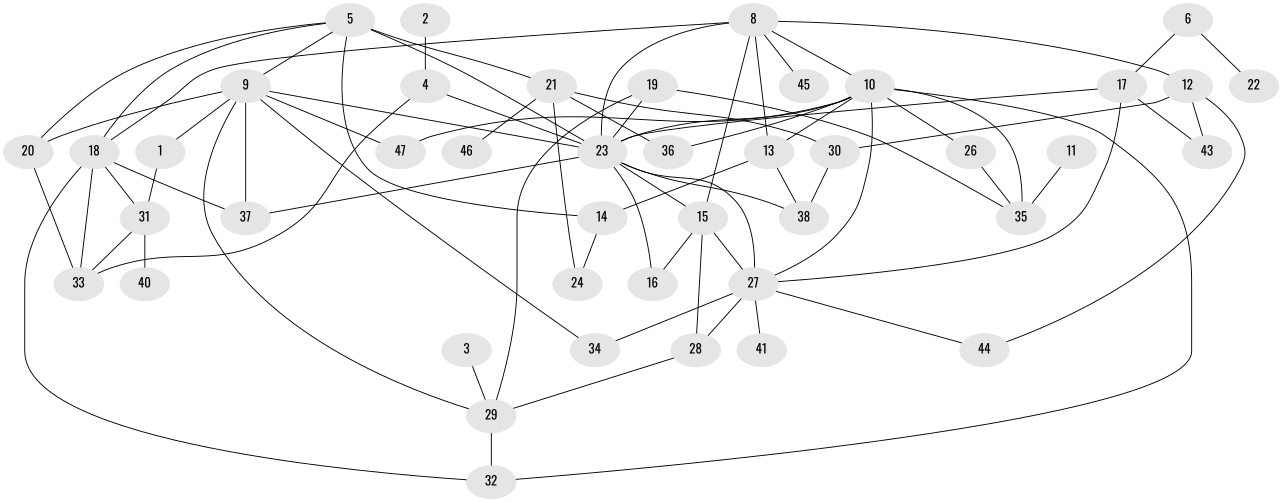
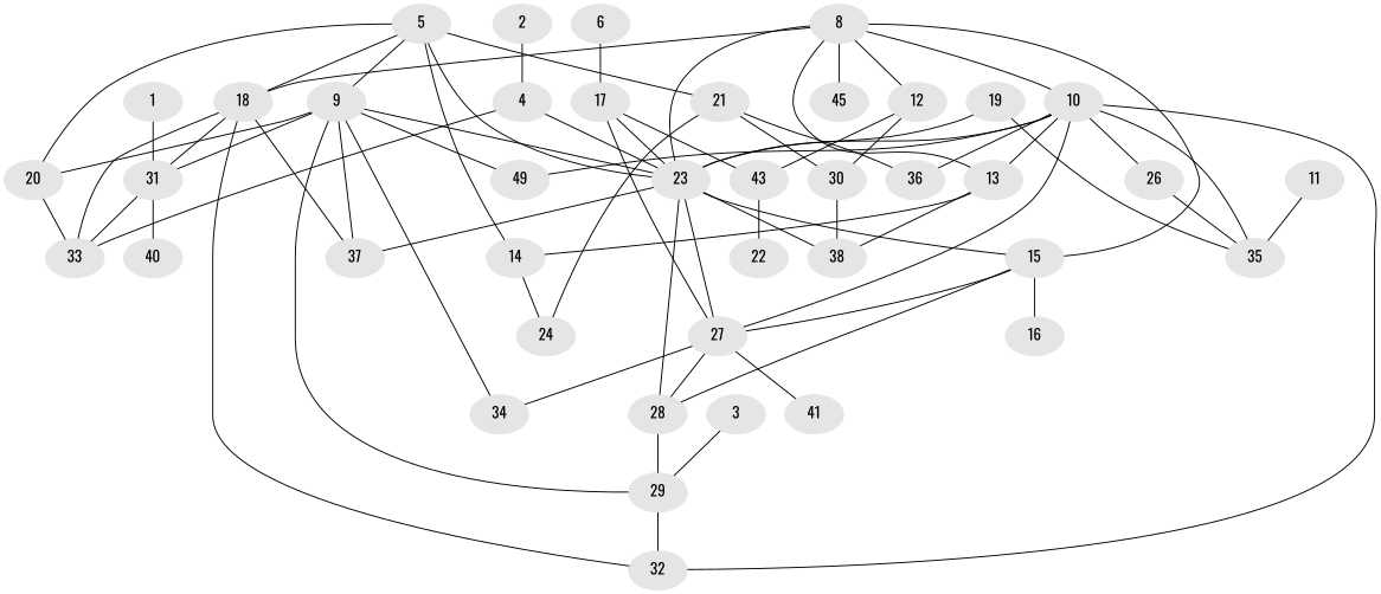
  graph {
    fontname=Oswald
    node [color=gray90 fontname=Oswald style=filled]
    edge [fontname=Oswald weight=1.0]
    1
    31
    33
    40
    2
    4
    23
    3
    29
    32
    9
    20
    34
    37
-   47
+   47 [label=49]
    15
    27
    38
    28
    5
    14
    18
    21
    24
    36
    30
-   46
    6
    17
    22
    43
    8
    10
    12
    13
    45
    26
    35
-   44
    16
    41
    11
    19
    1 -- 31
    31 -- 33
    31 -- 40
    2 -- 4
    4 -- 33
    4 -- 23
    23 -- 37
    23 -- 15
    23 -- 27 [weight=2.0]
    23 -- 38
-   23 -- 16
+   23 -- 28
    3 -- 29
    29 -- 32
-   9 -- 1 [weight=2.0]
+   9 -- 31 [weight=2.0]
    9 -- 23
    9 -- 29
    9 -- 20
    9 -- 34
    9 -- 37
    9 -- 47
    20 -- 33
    15 -- 27 [weight=2.0]
    15 -- 28
    15 -- 16
    27 -- 34
    27 -- 28
-   27 -- 44
    27 -- 41
    28 -- 29
    5 -- 23 [weight=2.0]
    5 -- 9
    5 -- 20
    5 -- 14
    5 -- 18
    5 -- 21
    14 -- 24
    18 -- 31
    18 -- 33
    18 -- 32
    18 -- 37
    21 -- 24
    21 -- 36
    21 -- 30
-   21 -- 46
    30 -- 38
    6 -- 17
-   6 -- 22
+   43 -- 22
    17 -- 23
    17 -- 27
    17 -- 43
    8 -- 23
    8 -- 15
    8 -- 18
    8 -- 10
    8 -- 12
    8 -- 13
    8 -- 45
    10 -- 23 [weight=5.0]
    10 -- 32
    10 -- 47
    10 -- 27
    10 -- 36
    10 -- 13
    10 -- 26
    10 -- 35 [weight=2.0]
    12 -- 30
    12 -- 43
-   12 -- 44
    13 -- 38
    13 -- 14
    26 -- 35
    11 -- 35
    19 -- 23
-   19 -- 29
    19 -- 35
  }
